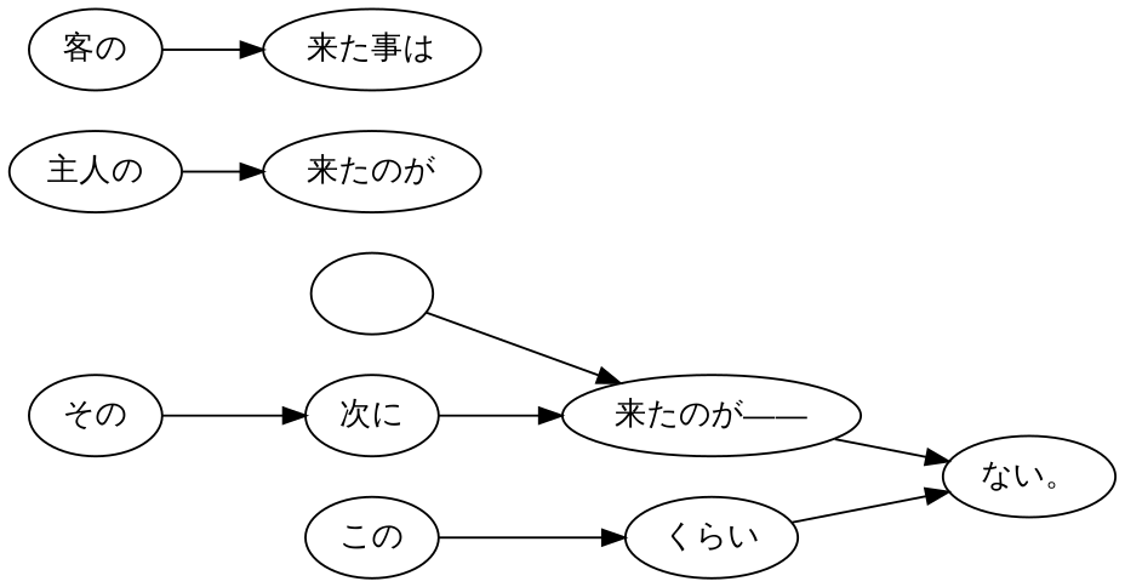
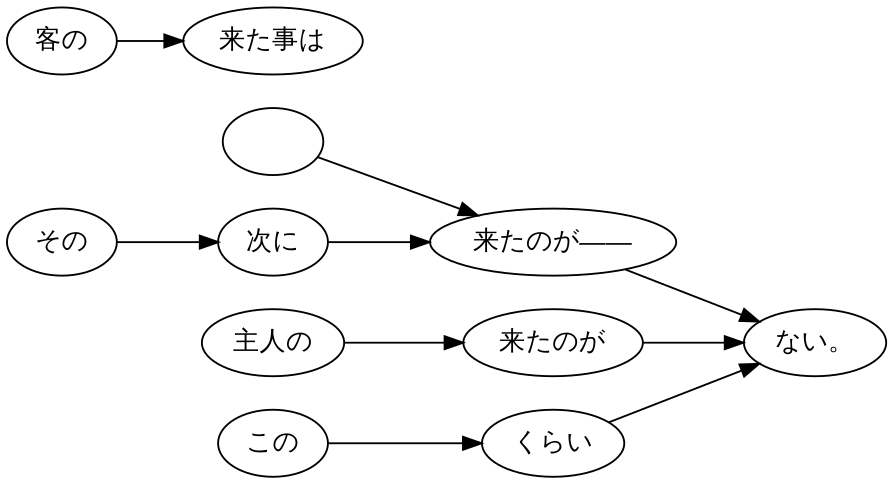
  digraph {
    fontname=Ubuntu
    rankdir=LR
    node [fontname=Ubuntu]
    edge [fontname=Ubuntu]
    n1 [label="　"]
    n2 [label="来たのが——"]
    n3 [label="ない。"]
    n4 [label="その"]
    n5 [label="次に"]
    n6 [label="主人の"]
    n7 [label="来たのが"]
    n8 [label="この"]
    n9 [label="くらい"]
    n10 [label="客の"]
    n11 [label="来た事は"]
    n1 -> n2
    n2 -> n3
    n4 -> n5
    n5 -> n2
    n6 -> n7
+   n7 -> n3
    n8 -> n9
    n9 -> n3
    n10 -> n11
  }
